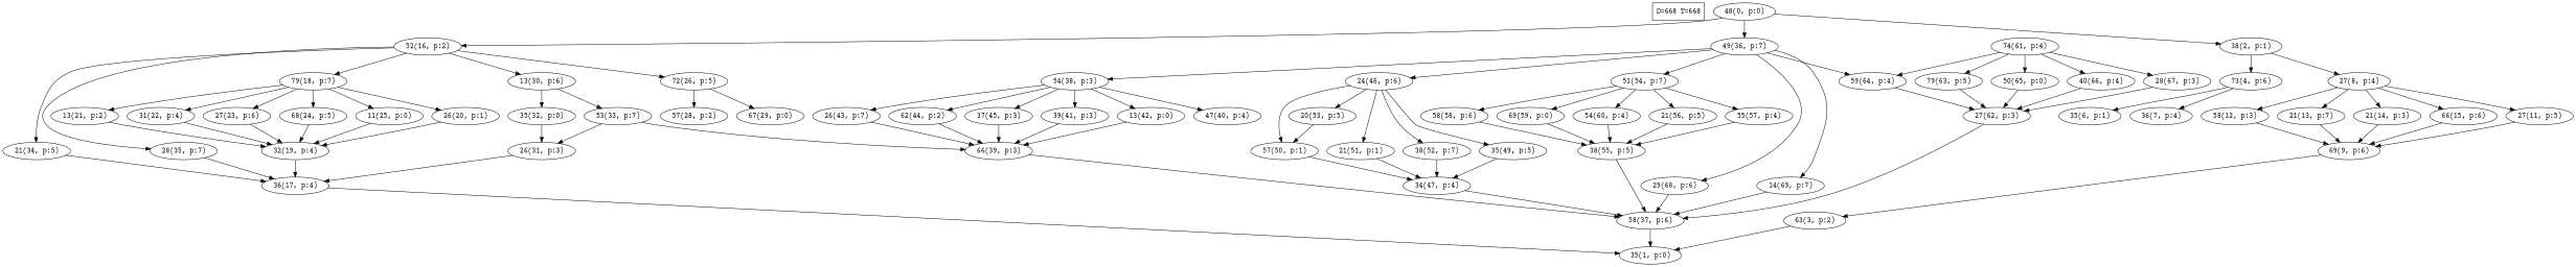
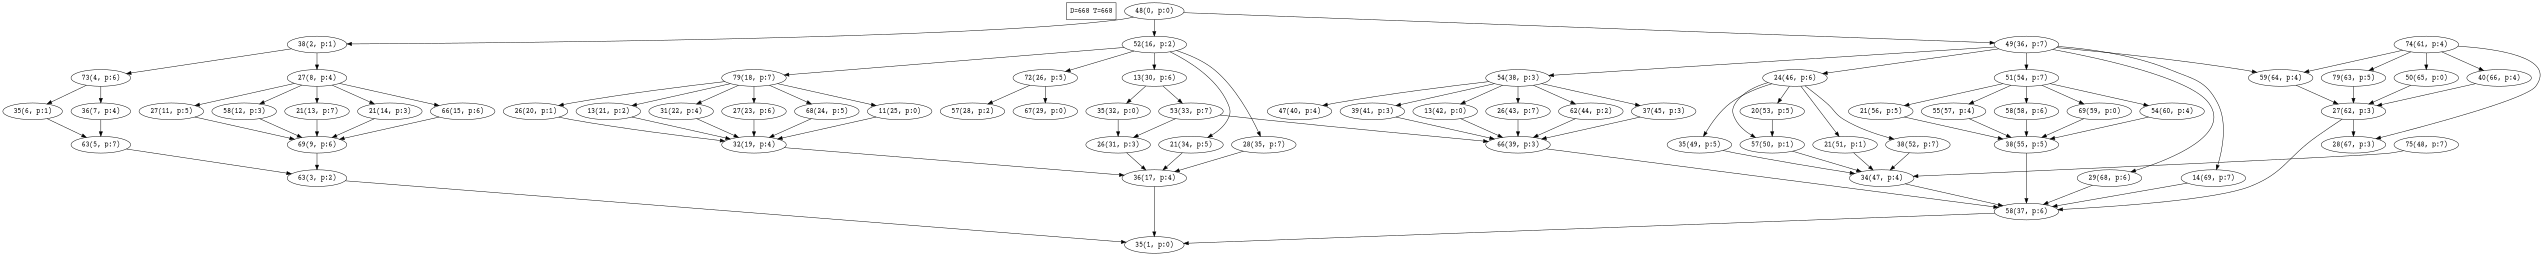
  digraph {
    fontname="Courier Prime"
    node [fontname="Courier Prime"]
    edge [fontname="Courier Prime"]
    n1 [label="D=668 T=668" shape=box]
    n2 [label="48(0, p:0)"]
    n3 [label="38(2, p:1)"]
    n4 [label="52(16, p:2)"]
    n5 [label="49(36, p:7)"]
    n6 [label="73(4, p:6)"]
    n7 [label="27(8, p:4)"]
    n8 [label="79(18, p:7)"]
    n9 [label="72(26, p:5)"]
    n10 [label="13(30, p:6)"]
    n11 [label="21(34, p:5)"]
    n12 [label="28(35, p:7)"]
    n13 [label="54(38, p:3)"]
    n14 [label="24(46, p:6)"]
    n15 [label="51(54, p:7)"]
    n16 [label="29(68, p:6)"]
    n17 [label="14(69, p:7)"]
    n18 [label="59(64, p:4)"]
    n19 [label="35(1, p:0)"]
    n20 [label="35(6, p:1)"]
    n21 [label="36(7, p:4)"]
    n22 [label="27(11, p:5)"]
    n23 [label="58(12, p:3)"]
    n24 [label="21(13, p:7)"]
    n25 [label="21(14, p:3)"]
    n26 [label="66(15, p:6)"]
    n27 [label="63(3, p:2)"]
+   n28 [label="63(5, p:7)"]
    n29 [label="69(9, p:6)"]
    n30 [label="26(20, p:1)"]
    n31 [label="13(21, p:2)"]
    n32 [label="31(22, p:4)"]
    n33 [label="27(23, p:6)"]
    n34 [label="68(24, p:5)"]
    n35 [label="11(25, p:0)"]
    n36 [label="57(28, p:2)"]
    n37 [label="67(29, p:0)"]
    n38 [label="35(32, p:0)"]
    n39 [label="53(33, p:7)"]
    n40 [label="36(17, p:4)"]
    n41 [label="32(19, p:4)"]
    n42 [label="26(31, p:3)"]
    n43 [label="66(39, p:3)"]
    n44 [label="47(40, p:4)"]
    n45 [label="39(41, p:3)"]
    n46 [label="13(42, p:0)"]
    n47 [label="26(43, p:7)"]
    n48 [label="62(44, p:2)"]
    n49 [label="37(45, p:3)"]
    n50 [label="35(49, p:5)"]
    n51 [label="57(50, p:1)"]
    n52 [label="21(51, p:1)"]
    n53 [label="38(52, p:7)"]
    n54 [label="20(53, p:5)"]
    n55 [label="21(56, p:5)"]
    n56 [label="55(57, p:4)"]
    n57 [label="58(58, p:6)"]
    n58 [label="69(59, p:0)"]
    n59 [label="54(60, p:4)"]
    n60 [label="74(61, p:4)"]
    n61 [label="79(63, p:5)"]
    n62 [label="50(65, p:0)"]
    n63 [label="40(66, p:4)"]
    n64 [label="28(67, p:3)"]
    n65 [label="58(37, p:6)"]
+   n66 [label="75(48, p:7)"]
    n67 [label="34(47, p:4)"]
    n68 [label="38(55, p:5)"]
    n69 [label="27(62, p:3)"]
    n2 -> n3
    n2 -> n4
    n2 -> n5
    n3 -> n6
    n3 -> n7
    n4 -> n8
    n4 -> n9
    n4 -> n10
    n4 -> n11
    n4 -> n12
    n5 -> n13
    n5 -> n14
    n5 -> n15
    n5 -> n16
    n5 -> n17
    n5 -> n18
    n6 -> n20
    n6 -> n21
    n7 -> n22
    n7 -> n23
    n7 -> n24
    n7 -> n25
    n7 -> n26
    n8 -> n30
    n8 -> n31
    n8 -> n32
    n8 -> n33
    n8 -> n34
    n8 -> n35
    n9 -> n36
    n9 -> n37
    n10 -> n38
    n10 -> n39
    n11 -> n40
    n12 -> n40
    n13 -> n44
    n13 -> n45
    n13 -> n46
    n13 -> n47
    n13 -> n48
    n13 -> n49
    n14 -> n50
    n14 -> n51
    n14 -> n52
    n14 -> n53
    n14 -> n54
    n15 -> n55
    n15 -> n56
    n15 -> n57
    n15 -> n58
    n15 -> n59
    n16 -> n65
    n17 -> n65
    n18 -> n69
+   n20 -> n28
+   n21 -> n28
    n22 -> n29
    n23 -> n29
    n24 -> n29
    n25 -> n29
    n26 -> n29
    n27 -> n19
+   n28 -> n27
    n29 -> n27
    n30 -> n41
    n31 -> n41
    n32 -> n41
    n33 -> n41
    n34 -> n41
    n35 -> n41
    n38 -> n42
    n39 -> n42
    n39 -> n43
    n40 -> n19
    n41 -> n40
    n42 -> n40
    n43 -> n65
    n45 -> n43
    n46 -> n43
    n47 -> n43
    n48 -> n43
    n49 -> n43
    n50 -> n67
    n51 -> n67
    n52 -> n67
    n53 -> n67
    n54 -> n51
    n55 -> n68
    n56 -> n68
    n57 -> n68
    n58 -> n68
    n59 -> n68
    n60 -> n18
    n60 -> n61
    n60 -> n62
    n60 -> n63
    n60 -> n64
    n61 -> n69
    n62 -> n69
    n63 -> n69
-   n64 -> n69
+   n69 -> n64
    n65 -> n19
+   n66 -> n67
    n67 -> n65
    n68 -> n65
    n69 -> n65
  }
